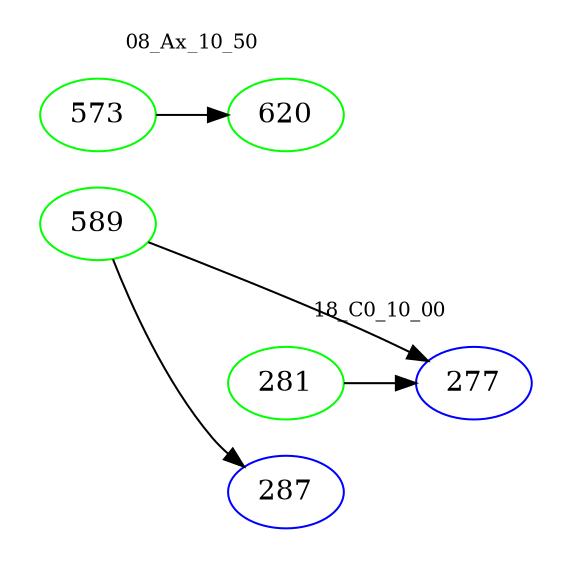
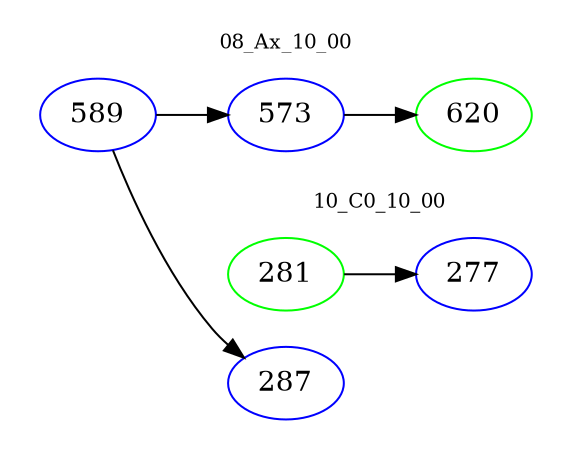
  digraph {
    rankdir=LR
    node [color=green]
    edge [color=black]
-   n1 [label=589]
-   n2 [label=573]
+   n1 [color=blue label=589]
+   n2 [color=blue label=573]
    n3 [label=620]
    n4 [label=281]
    n5 [color=blue label=277]
    n6 [color=blue label=287]
    subgraph cluster_1 {
      color=white
      fontsize=10
-     label="08_Ax_10_50"
+     label="08_Ax_10_00"
      n1
      n2
      n3
    }
    subgraph cluster_2 {
      color=white
      fontsize=10
-     label="18_C0_10_00"
+     label="10_C0_10_00"
      n4
      n5
      n6
    }
-   n1 -> n5
+   n1 -> n2
    n1 -> n6
    n2 -> n3
    n4 -> n5
  }
